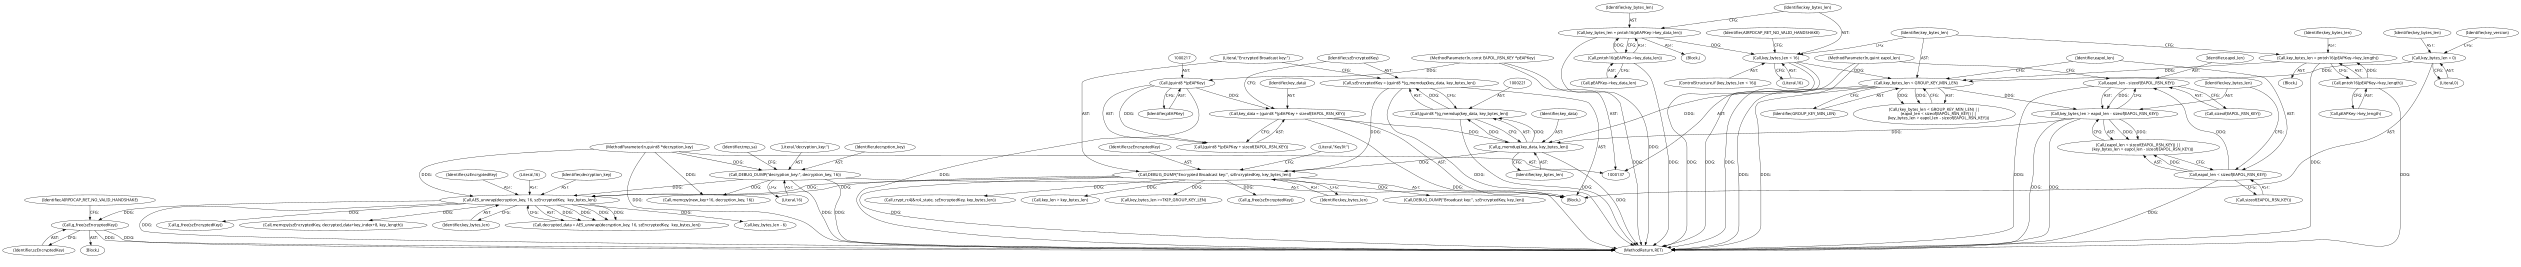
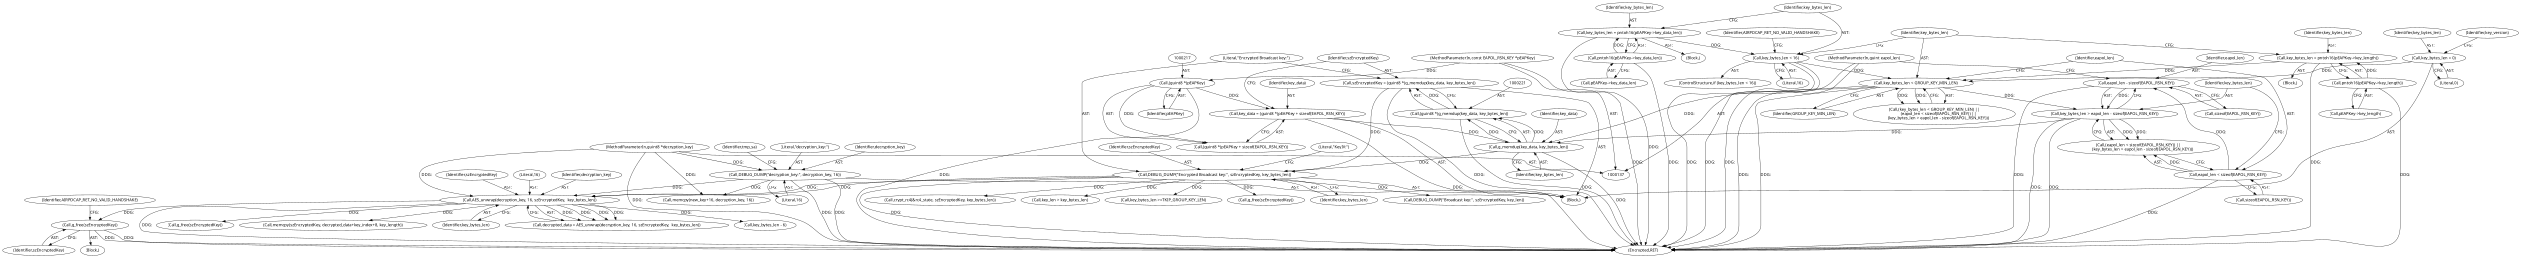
  digraph {
    fontname="Noto Sans"
    node [fontname="Noto Sans"]
    edge [fontname="Noto Sans"]
    n1 [label="(Call,g_free(szEncryptedKey))"]
-   n2 [label="(MethodReturn,RET)"]
+   n2 [label="(Encrypted,RET)"]
    n3 [label="(Identifier,szEncryptedKey)"]
    n4 [label="(Block,)"]
    n5 [label="(Call,AES_unwrap(decryption_key, 16, szEncryptedKey,  key_bytes_len))"]
    n6 [label="(Call,key_bytes_len - 6)"]
    n7 [label="(Call,g_free(szEncryptedKey))"]
    n8 [label="(Call,memcpy(szEncryptedKey, decrypted_data+key_index+8, key_length))"]
    n9 [label="(Identifier,key_bytes_len)"]
    n10 [label="(Call,decrypted_data = AES_unwrap(decryption_key, 16, szEncryptedKey,  key_bytes_len))"]
    n11 [label="(Call,DEBUG_DUMP(\"decryption_key:\", decryption_key, 16))"]
    n12 [label="(Block,)"]
    n13 [label="(Call,memcpy(new_key+16, decryption_key, 16))"]
    n14 [label="(Literal,16)"]
    n15 [label="(MethodParameterIn,guint8 *decryption_key)"]
    1000137
    n17 [label="(Call,DEBUG_DUMP(\"Encrypted Broadcast key:\", szEncryptedKey, key_bytes_len))"]
    n18 [label="(Call,crypt_rc4(&rc4_state, szEncryptedKey, key_bytes_len))"]
    n19 [label="(Call,key_len > key_bytes_len)"]
    n20 [label="(Call,key_bytes_len >=TKIP_GROUP_KEY_LEN)"]
    n21 [label="(Call,g_free(szEncryptedKey))"]
    n22 [label="(Identifier,key_bytes_len)"]
    n23 [label="(Call,DEBUG_DUMP(\"Broadcast key:\", szEncryptedKey, key_len))"]
    n24 [label="(Call,szEncryptedKey = (guint8 *)g_memdup(key_data, key_bytes_len))"]
    n25 [label="(Call,(guint8 *)g_memdup(key_data, key_bytes_len))"]
    n26 [label="(Call,g_memdup(key_data, key_bytes_len))"]
    n27 [label="(Identifier,key_bytes_len)"]
    n28 [label="(Call,key_data = (guint8 *)pEAPKey + sizeof(EAPOL_RSN_KEY))"]
    n29 [label="(Call,(guint8 *)pEAPKey + sizeof(EAPOL_RSN_KEY))"]
    n30 [label="(Call,(guint8 *)pEAPKey)"]
    n31 [label="(Identifier,pEAPKey)"]
    n32 [label="(MethodParameterIn,const EAPOL_RSN_KEY *pEAPKey)"]
    n33 [label="(Call,key_bytes_len < GROUP_KEY_MIN_LEN)"]
    n34 [label="(Call,key_bytes_len > eapol_len - sizeof(EAPOL_RSN_KEY))"]
    n35 [label="(Identifier,GROUP_KEY_MIN_LEN)"]
    n36 [label="(Call,(key_bytes_len < GROUP_KEY_MIN_LEN) ||\n        (eapol_len < sizeof(EAPOL_RSN_KEY)) ||\n        (key_bytes_len > eapol_len - sizeof(EAPOL_RSN_KEY)))"]
    n37 [label="(Call,eapol_len - sizeof(EAPOL_RSN_KEY))"]
    n38 [label="(Call,(eapol_len < sizeof(EAPOL_RSN_KEY)) ||\n        (key_bytes_len > eapol_len - sizeof(EAPOL_RSN_KEY)))"]
    n39 [label="(Call,key_bytes_len < 16)"]
    n40 [label="(ControlStructure,if (key_bytes_len < 16))"]
    n41 [label="(Literal,16)"]
    n42 [label="(Call,key_bytes_len = pntoh16(pEAPKey->key_data_len))"]
    n43 [label="(Call,pntoh16(pEAPKey->key_data_len))"]
    n44 [label="(Block,)"]
    n45 [label="(Call,pEAPKey->key_data_len)"]
    n46 [label="(Call,key_bytes_len = pntoh16(pEAPKey->key_length))"]
    n47 [label="(Call,pntoh16(pEAPKey->key_length))"]
    n48 [label="(Block,)"]
    n49 [label="(Call,pEAPKey->key_length)"]
    n50 [label="(Call,key_bytes_len = 0)"]
    n51 [label="(Literal,0)"]
    n52 [label="(Call,sizeof(EAPOL_RSN_KEY))"]
    n53 [label="(Call,eapol_len < sizeof(EAPOL_RSN_KEY))"]
    n54 [label="(Call,sizeof(EAPOL_RSN_KEY))"]
    n55 [label="(MethodParameterIn,guint eapol_len)"]
    n56 [label="(Identifier,eapol_len)"]
    n57 [label="(Identifier,decryption_key)"]
    n58 [label="(Identifier,key_bytes_len)"]
    n59 [label="(Identifier,key_data)"]
    n60 [label="(Identifier,key_bytes_len)"]
    n61 [label="(Identifier,key_bytes_len)"]
    n62 [label="(Identifier,eapol_len)"]
    n63 [label="(Identifier,szEncryptedKey)"]
    n64 [label="(Identifier,szEncryptedKey)"]
    n65 [label="(Identifier,AIRPDCAP_RET_NO_VALID_HANDSHAKE)"]
    n66 [label="(Identifier,key_bytes_len)"]
    n67 [label="(Literal,\"KeyIV:\")"]
    n68 [label="(Identifier,key_data)"]
    n69 [label="(Identifier,decryption_key)"]
    n70 [label="(Identifier,tmp_sa)"]
    n71 [label="(Literal,16)"]
    n72 [label="(Identifier,szEncryptedKey)"]
    n73 [label="(Identifier,key_bytes_len)"]
    n74 [label="(Identifier,AIRPDCAP_RET_NO_VALID_HANDSHAKE)"]
    n75 [label="(Literal,\"Encrypted Broadcast key:\")"]
    n76 [label="(Identifier,key_bytes_len)"]
    n77 [label="(Identifier,key_version)"]
    n78 [label="(Literal,\"decryption_key:\")"]
    1000221
    n80 [label=1000217]
    n1 -> n2 [label="DDG: "]
    n1 -> n2 [label="DDG: "]
    n1 -> n3 [label="CFG: "]
    n1 -> n4 [label="AST: "]
    n3 -> n1 [label="AST: "]
    n5 -> n1 [label="DDG: "]
    n5 -> n2 [label="DDG: "]
    n5 -> n6 [label="DDG: "]
    n5 -> n7 [label="DDG: "]
    n5 -> n8 [label="DDG: "]
    n5 -> n9 [label="CFG: "]
    n5 -> n10 [label="AST: "]
    n5 -> n10 [label="DDG: "]
    n5 -> n10 [label="DDG: "]
    n5 -> n10 [label="DDG: "]
    n5 -> n10 [label="DDG: "]
    n9 -> n5 [label="AST: "]
    n10 -> n5 [label="CFG: "]
    n11 -> n2 [label="DDG: "]
    n11 -> n2 [label="DDG: "]
    n11 -> n5 [label="DDG: "]
    n11 -> n12 [label="AST: "]
    n11 -> n13 [label="DDG: "]
    n11 -> n14 [label="CFG: "]
    n14 -> n11 [label="AST: "]
    n15 -> n2 [label="DDG: "]
    n15 -> n5 [label="DDG: "]
    n15 -> n11 [label="DDG: "]
    n15 -> n13 [label="DDG: "]
    n15 -> 1000137 [label="AST: "]
    n17 -> n2 [label="DDG: "]
    n17 -> n5 [label="DDG: "]
    n17 -> n5 [label="DDG: "]
    n17 -> n12 [label="AST: "]
    n17 -> n18 [label="DDG: "]
    n17 -> n19 [label="DDG: "]
    n17 -> n20 [label="DDG: "]
    n17 -> n21 [label="DDG: "]
    n17 -> n22 [label="CFG: "]
    n17 -> n23 [label="DDG: "]
    n22 -> n17 [label="AST: "]
    n24 -> n2 [label="DDG: "]
    n24 -> n12 [label="AST: "]
    n24 -> n17 [label="DDG: "]
    n24 -> n25 [label="CFG: "]
    n25 -> n2 [label="DDG: "]
    n25 -> n24 [label="AST: "]
    n25 -> n24 [label="DDG: "]
    n25 -> n26 [label="CFG: "]
    n26 -> n2 [label="DDG: "]
    n26 -> n17 [label="DDG: "]
    n26 -> n25 [label="AST: "]
    n26 -> n25 [label="DDG: "]
    n26 -> n25 [label="DDG: "]
    n26 -> n27 [label="CFG: "]
    n27 -> n26 [label="AST: "]
    n28 -> n2 [label="DDG: "]
    n28 -> n12 [label="AST: "]
    n28 -> n26 [label="DDG: "]
    n28 -> n29 [label="CFG: "]
    n29 -> n28 [label="AST: "]
    n30 -> n2 [label="DDG: "]
    n30 -> n28 [label="DDG: "]
    n30 -> n29 [label="AST: "]
    n30 -> n29 [label="DDG: "]
    n30 -> n31 [label="CFG: "]
    n31 -> n30 [label="AST: "]
    n32 -> n2 [label="DDG: "]
    n32 -> 1000137 [label="AST: "]
    n32 -> n30 [label="DDG: "]
    n33 -> n2 [label="DDG: "]
    n33 -> n2 [label="DDG: "]
    n33 -> n26 [label="DDG: "]
    n33 -> n34 [label="DDG: "]
    n33 -> n35 [label="CFG: "]
    n33 -> n36 [label="AST: "]
    n33 -> n36 [label="DDG: "]
    n33 -> n36 [label="DDG: "]
    n34 -> n2 [label="DDG: "]
    n34 -> n2 [label="DDG: "]
    n34 -> n26 [label="DDG: "]
    n34 -> n37 [label="CFG: "]
    n34 -> n38 [label="AST: "]
    n34 -> n38 [label="DDG: "]
    n34 -> n38 [label="DDG: "]
    n35 -> n33 [label="AST: "]
    n36 -> n33 [label="CFG: "]
    n37 -> n2 [label="DDG: "]
    n37 -> n34 [label="AST: "]
    n37 -> n34 [label="DDG: "]
    n37 -> n52 [label="CFG: "]
    n38 -> n34 [label="CFG: "]
    n38 -> n53 [label="CFG: "]
    n39 -> n2 [label="DDG: "]
    n39 -> n2 [label="DDG: "]
    n39 -> n33 [label="DDG: "]
-   n40 -> n39 [label="AST: "]
+   n39 -> n40 [label="AST: "]
    n39 -> n41 [label="CFG: "]
    n41 -> n39 [label="AST: "]
    n42 -> n2 [label="DDG: "]
    n42 -> n39 [label="DDG: "]
    n42 -> n43 [label="CFG: "]
    n42 -> n44 [label="AST: "]
    n43 -> n2 [label="DDG: "]
    n43 -> n42 [label="AST: "]
    n43 -> n42 [label="DDG: "]
    n43 -> n45 [label="CFG: "]
    n45 -> n43 [label="AST: "]
    n46 -> n2 [label="DDG: "]
    n46 -> n33 [label="DDG: "]
    n46 -> n47 [label="CFG: "]
    n46 -> n48 [label="AST: "]
    n47 -> n2 [label="DDG: "]
    n47 -> n46 [label="AST: "]
    n47 -> n46 [label="DDG: "]
    n47 -> n49 [label="CFG: "]
    n49 -> n47 [label="AST: "]
    n50 -> n12 [label="AST: "]
    n50 -> n33 [label="DDG: "]
    n50 -> n51 [label="CFG: "]
    n51 -> n50 [label="AST: "]
    n52 -> n37 [label="AST: "]
    n53 -> n2 [label="DDG: "]
    n53 -> n37 [label="DDG: "]
    n53 -> n38 [label="AST: "]
    n53 -> n38 [label="DDG: "]
    n53 -> n54 [label="CFG: "]
    n54 -> n53 [label="AST: "]
    n55 -> n2 [label="DDG: "]
    n55 -> 1000137 [label="AST: "]
    n55 -> n37 [label="CFG: "]
    n56 -> n33 [label="CFG: "]
    n56 -> n53 [label="AST: "]
    n57 -> n5 [label="AST: "]
    n58 -> n39 [label="AST: "]
    n58 -> n42 [label="CFG: "]
    n59 -> n26 [label="AST: "]
    n60 -> n33 [label="AST: "]
    n60 -> n39 [label="CFG: "]
    n60 -> n46 [label="CFG: "]
    n61 -> n46 [label="AST: "]
    n62 -> n37 [label="AST: "]
    n63 -> n5 [label="AST: "]
    n64 -> n24 [label="AST: "]
    n64 -> n28 [label="CFG: "]
    n65 -> n39 [label="CFG: "]
    n66 -> n50 [label="AST: "]
    n67 -> n17 [label="CFG: "]
    n68 -> n28 [label="AST: "]
    n69 -> n11 [label="AST: "]
    n70 -> n11 [label="CFG: "]
    n71 -> n5 [label="AST: "]
    n72 -> n17 [label="AST: "]
    n73 -> n34 [label="AST: "]
    n73 -> n53 [label="CFG: "]
    n74 -> n1 [label="CFG: "]
    n75 -> n17 [label="AST: "]
    n75 -> n24 [label="CFG: "]
    n76 -> n42 [label="AST: "]
    n77 -> n50 [label="CFG: "]
    n78 -> n11 [label="AST: "]
    1000221 -> n25 [label="AST: "]
    n80 -> n30 [label="AST: "]
  }
